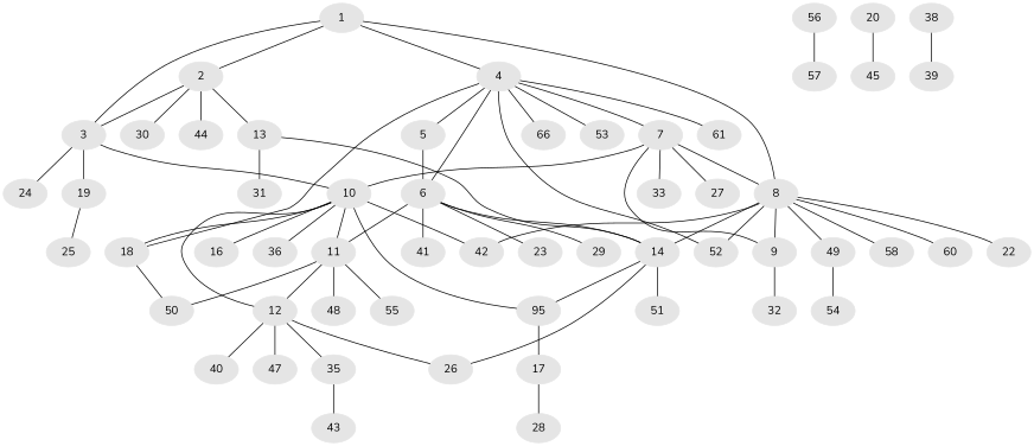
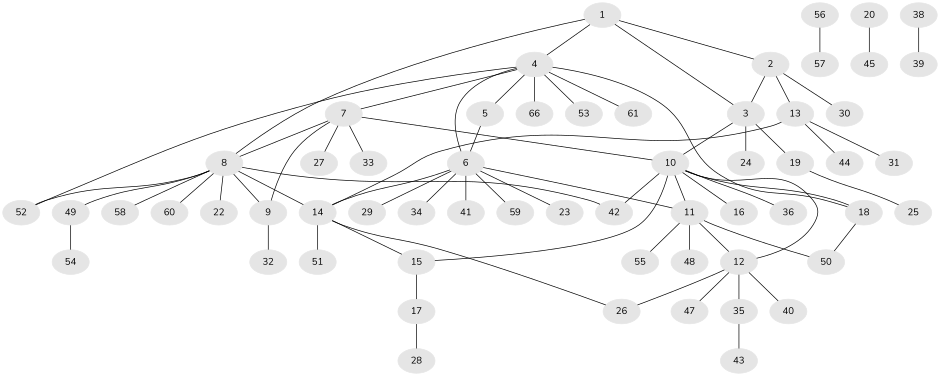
  graph {
    fontname=Nunito
    node [color=gray90 fontname=Nunito style=filled]
    edge [fontname=Nunito]
    1
    2
    3
    4
    8
    13
    30
    44
    10
    19
    24
    5
    6
    7
    18
    n16 [label=66]
    52
    53
    61
    14
    9
    22
    42
    49
    58
    60
    31
    11
    12
-   15 [label=95]
+   15
    16
    36
    25
    23
    29
+   34
    41
+   59
    27
    33
    50
    48
    55
    26
    51
    32
    56
    57
    54
    35
    40
    47
    17
    43
    28
    20
    45
    38
    39
    1 -- 2
    1 -- 3
    1 -- 4
    1 -- 8
    2 -- 3
    2 -- 13
    2 -- 30
-   2 -- 44
+   13 -- 44
    3 -- 10
    3 -- 19
    3 -- 24
    4 -- 5
    4 -- 6
    4 -- 7
    4 -- 18
    4 -- n16
    4 -- 52
    4 -- 53
    4 -- 61
    8 -- 52
    8 -- 14
    8 -- 9
    8 -- 22
    8 -- 42
    8 -- 49
    8 -- 58
    8 -- 60
    13 -- 14
    13 -- 31
    10 -- 18
    10 -- 42
    10 -- 11
    10 -- 12
    10 -- 15
    10 -- 16
    10 -- 36
    19 -- 25
    5 -- 6
    6 -- 14
    6 -- 11
    6 -- 23
    6 -- 29
+   6 -- 34
    6 -- 41
+   6 -- 59
    7 -- 8
    7 -- 10
    7 -- 9
    7 -- 27
    7 -- 33
    18 -- 50
    14 -- 15
    14 -- 26
    14 -- 51
    9 -- 32
    49 -- 54
    11 -- 12
    11 -- 50
    11 -- 48
    11 -- 55
    12 -- 26
    12 -- 35
    12 -- 40
    12 -- 47
    15 -- 17
    56 -- 57
    35 -- 43
    17 -- 28
    20 -- 45
    38 -- 39
  }
